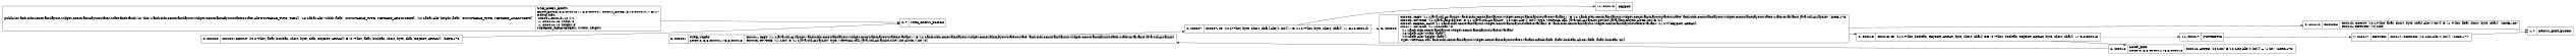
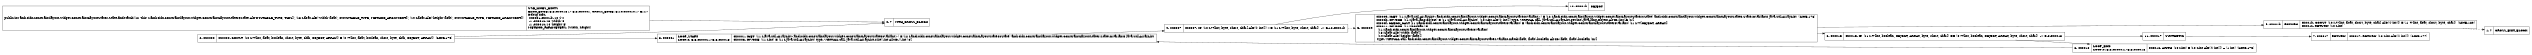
  digraph {
    rankdir=LR
    node [shape=record]
    n1 [label="{0\:\ ?|MTH_CROSS_BLOCK\l}"]
    n2 [label="{2\:\ 0x0000|0x0000: CONST  (r0 I:??[int, float, boolean, short, byte, char, OBJECT, ARRAY]) = (0 ??[int, float, boolean, short, byte, char, OBJECT, ARRAY])  (LINE:175)\l}"]
-   n3 [label="{3\:\ 0x0001|TYPE_START\lLOOP:0: B:3:0x0001\-\>B:8:0x0018\l|0x0001: IGET  (r1 I:java.util.ArrayList\<androidx.constraintlayout.widget.ConstraintLayoutStates$Variant\>) = (r2 I:androidx.constraintlayout.widget.ConstraintLayoutStates$State) androidx.constraintlayout.widget.ConstraintLayoutStates.State.mVariants java.util.ArrayList \l0x0003: INVOKE  (r1 I:int) = (r1 I:java.util.ArrayList) type: VIRTUAL call: java.util.ArrayList.size():int A[MD:():int (c)]\l}"]
+   n3 [label="{3\:\ 0x0001|LOOP_START\lLOOP:0: B:3:0x0001\-\>B:8:0x0018\l|0x0001: IGET  (r1 I:java.util.ArrayList\<androidx.constraintlayout.widget.ConstraintLayoutStates$Variant\>) = (r2 I:androidx.constraintlayout.widget.ConstraintLayoutStates$State) androidx.constraintlayout.widget.ConstraintLayoutStates.State.mVariants java.util.ArrayList \l0x0003: INVOKE  (r1 I:int) = (r1 I:java.util.ArrayList) type: VIRTUAL call: java.util.ArrayList.size():int A[MD:():int (c)]\l}"]
    n4 [label="{4\:\ 0x0007|0x0007: IF  (r0 I:??[int, byte, short, char] A[D('i' int)]) \>= (r1 I:??[int, byte, short, char])  \-\> B:12:0x001b \l}"]
    n5 [label="{5\:\ 0x0009|0x0009: IGET  (r1 I:java.util.ArrayList\<androidx.constraintlayout.widget.ConstraintLayoutStates$Variant\>) = (r2 I:androidx.constraintlayout.widget.ConstraintLayoutStates$State) androidx.constraintlayout.widget.ConstraintLayoutStates.State.mVariants java.util.ArrayList  (LINE:176)\l0x000b: INVOKE  (r1 I:java.lang.Object) = (r1 I:java.util.ArrayList), (r0 I:int A[D('i' int)]) type: VIRTUAL call: java.util.ArrayList.get(int):java.lang.Object A[MD:(int):E (c)]\l0x000f: CHECK_CAST (r1 I:androidx.constraintlayout.widget.ConstraintLayoutStates$Variant) = (androidx.constraintlayout.widget.ConstraintLayoutStates$Variant) (r1 I:??[OBJECT, ARRAY]) \l0x0011: INVOKE  (r1 I:boolean) = \l  (r1 I:androidx.constraintlayout.widget.ConstraintLayoutStates$Variant)\l  (r3 I:float A[D('width' float)])\l  (r4 I:float A[D('height' float)])\l type: VIRTUAL call: androidx.constraintlayout.widget.ConstraintLayoutStates.Variant.match(float, float):boolean A[MD:(float, float):boolean (m)]\l}"]
    n6 [label="{12\:\ 0x001b|OBJECT\l}"]
    n7 [label="{6\:\ 0x0015|0x0015: IF  (r1 I:??[int, boolean, OBJECT, ARRAY, byte, short, char]) == (0 ??[int, boolean, OBJECT, ARRAY, byte, short, char])  \-\> B:8:0x0018 \l}"]
    n8 [label="{9\:\ 0x001b|RETURN\l|0x001b: CONST  (r0 I:??[int, float, short, byte, char] A[D('i' int)]) = (\-1 ??[int, float, short, byte, char])  (LINE:180)\l0x001c: RETURN  (r0 I:int) \l}"]
    n9 [label="{8\:\ 0x0018|LOOP_END\lLOOP:0: B:3:0x0001\-\>B:8:0x0018\l|0x0018: ARITH  (r0 I:int) = (r0 I:int A[D('i' int)]) + (1 int)  (LINE:175)\l}"]
    n10 [label="{11\:\ 0x0017|SYNTHETIC\l}"]
    n11 [label="{7\:\ 0x0017|RETURN\l|0x0017: RETURN  (r0 I:int A[D('i' int)])  (LINE:177)\l}"]
    n12 [label="{1\:\ ?|CROSS_EXIT_BLOCK\l}"]
    n13 [label="{public int androidx.constraintlayout.widget.ConstraintLayoutStates.State.findMatch((r2 'this' I:androidx.constraintlayout.widget.ConstraintLayoutStates$State A[IMMUTABLE_TYPE, THIS]), (r3 I:float A[D('width' float), IMMUTABLE_TYPE, METHOD_ARGUMENT]), (r4 I:float A[D('height' float), IMMUTABLE_TYPE, METHOD_ARGUMENT]))  | USE_LINES_HINTS\lBACK_EDGE: B:8:0x0018 \-\> B:3:0x0001, CROSS_EDGE: B:10:0x001c \-\> B:1:?\lDebug Info:\l  0x0001\-0x001b: r0 'i' I\l  \-1 \-0x001c: r3 'width' F\l  \-1 \-0x001c: r4 'height' F\lMETHOD_PARAMETERS: [width, height]\l}"]
    n2 -> n1
+   n2 -> n3
    n3 -> n4
    n4 -> n5 [style=dashed]
    n4 -> n6
    n5 -> n7
    n5 -> n8
    n7 -> n9
-   n7 -> n10 [style=dashed]
+   n7 -> n10 [style=solid]
    n8 -> n12 [style=dashed]
    n9 -> n3
    n10 -> n11
-   n11 -> n12
    n13 -> n1
  }
